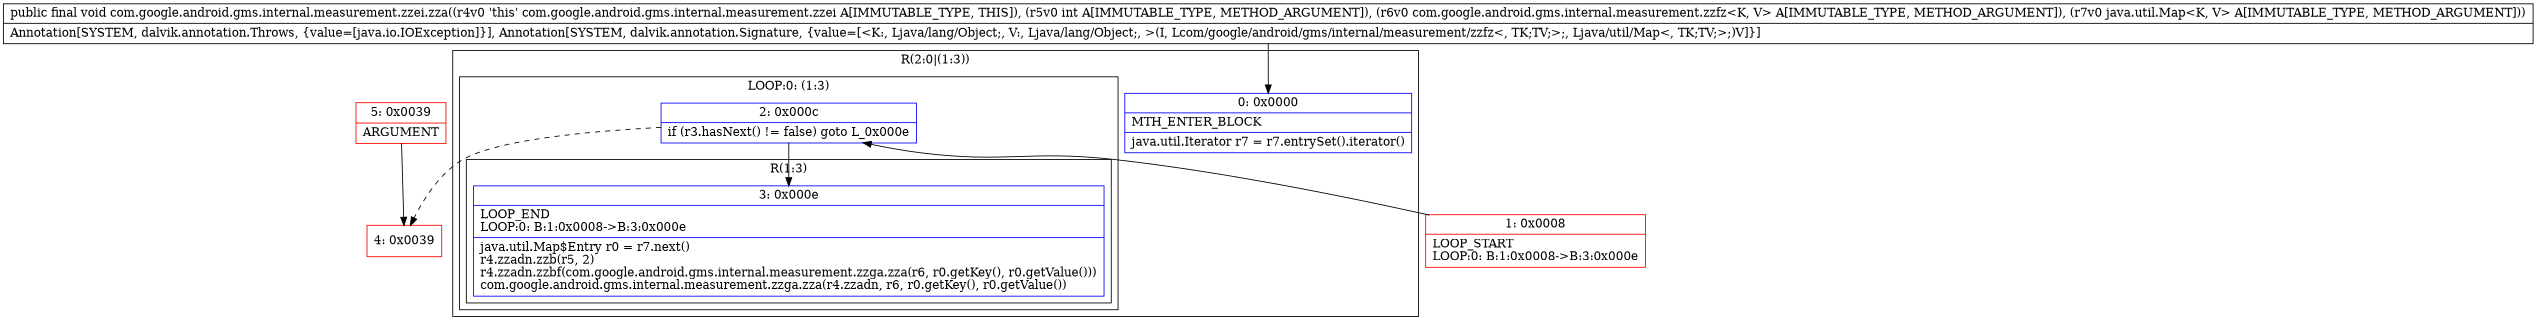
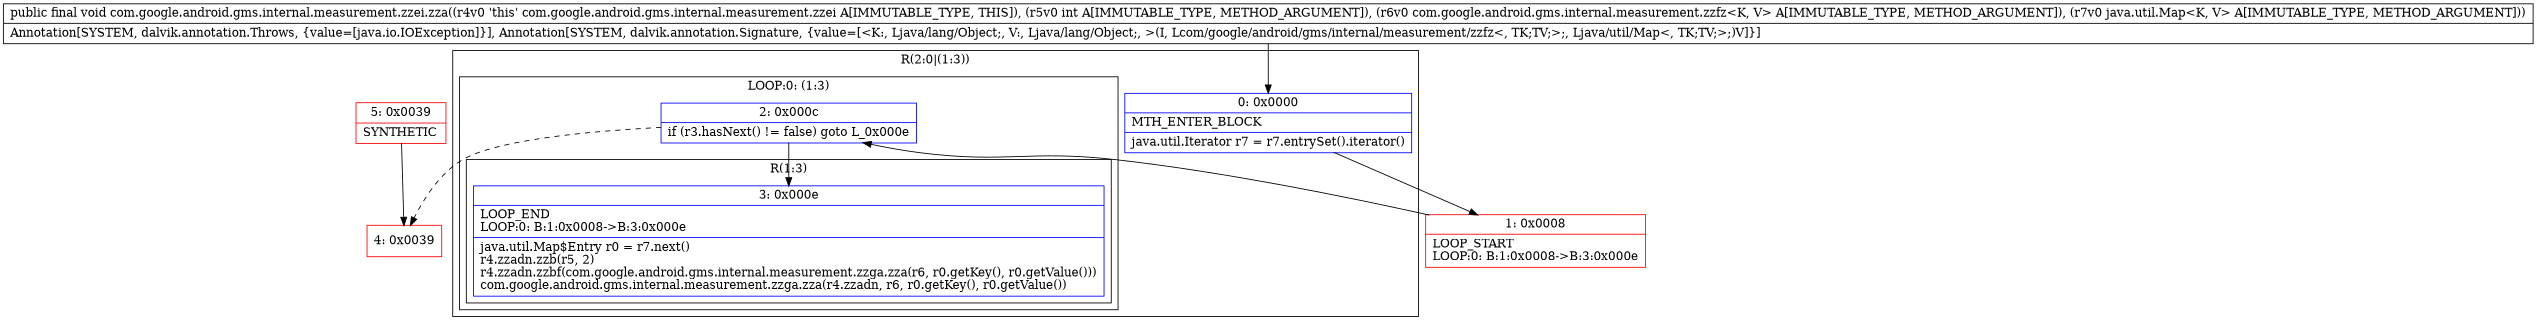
  digraph {
    node [color=blue shape=record]
    n1 [label="{3\:\ 0x000e|LOOP_END\lLOOP:0: B:1:0x0008\-\>B:3:0x000e\l|java.util.Map$Entry r0 = r7.next()\lr4.zzadn.zzb(r5, 2)\lr4.zzadn.zzbf(com.google.android.gms.internal.measurement.zzga.zza(r6, r0.getKey(), r0.getValue()))\lcom.google.android.gms.internal.measurement.zzga.zza(r4.zzadn, r6, r0.getKey(), r0.getValue())\l}"]
    n2 [label="{2\:\ 0x000c|if (r3.hasNext() != false) goto L_0x000e\l}"]
    n3 [label="{0\:\ 0x0000|MTH_ENTER_BLOCK\l|java.util.Iterator r7 = r7.entrySet().iterator()\l}"]
    n4 [color=red label="{4\:\ 0x0039}"]
    n5 [color=red label="{1\:\ 0x0008|LOOP_START\lLOOP:0: B:1:0x0008\-\>B:3:0x000e\l}"]
-   n6 [color=red label="{5\:\ 0x0039|ARGUMENT\l}"]
+   n6 [color=red label="{5\:\ 0x0039|SYNTHETIC\l}"]
    n7 [label="{public final void com.google.android.gms.internal.measurement.zzei.zza((r4v0 'this' com.google.android.gms.internal.measurement.zzei A[IMMUTABLE_TYPE, THIS]), (r5v0 int A[IMMUTABLE_TYPE, METHOD_ARGUMENT]), (r6v0 com.google.android.gms.internal.measurement.zzfz\<K, V\> A[IMMUTABLE_TYPE, METHOD_ARGUMENT]), (r7v0 java.util.Map\<K, V\> A[IMMUTABLE_TYPE, METHOD_ARGUMENT]))  | Annotation[SYSTEM, dalvik.annotation.Throws, \{value=[java.io.IOException]\}], Annotation[SYSTEM, dalvik.annotation.Signature, \{value=[\<K:, Ljava\/lang\/Object;, V:, Ljava\/lang\/Object;, \>(I, Lcom\/google\/android\/gms\/internal\/measurement\/zzfz\<, TK;TV;\>;, Ljava\/util\/Map\<, TK;TV;\>;)V]\}]\l}" color=""]
    subgraph cluster_1 {
      label="R(2:0|(1:3))"
      n3
      subgraph cluster_2 {
        label="LOOP:0: (1:3)"
        n2
        subgraph cluster_3 {
          label="R(1:3)"
          n1
        }
      }
    }
    n2 -> n1
    n2 -> n4 [style=dashed]
+   n3 -> n5
    n5 -> n2
    n6 -> n4
    n7 -> n3
  }
